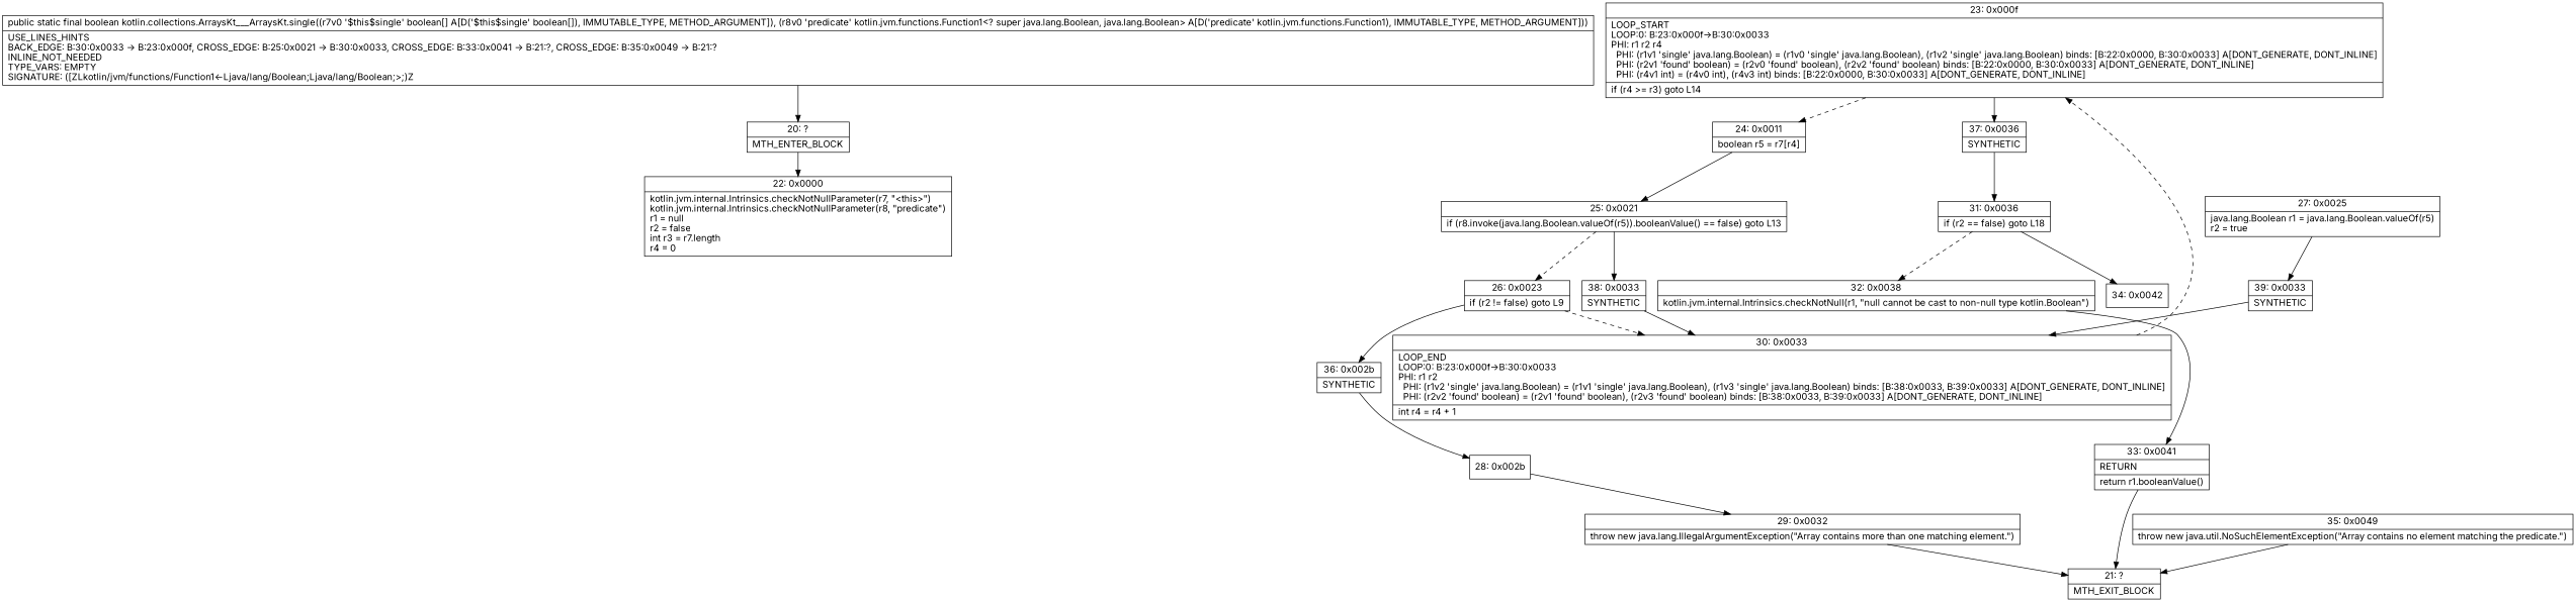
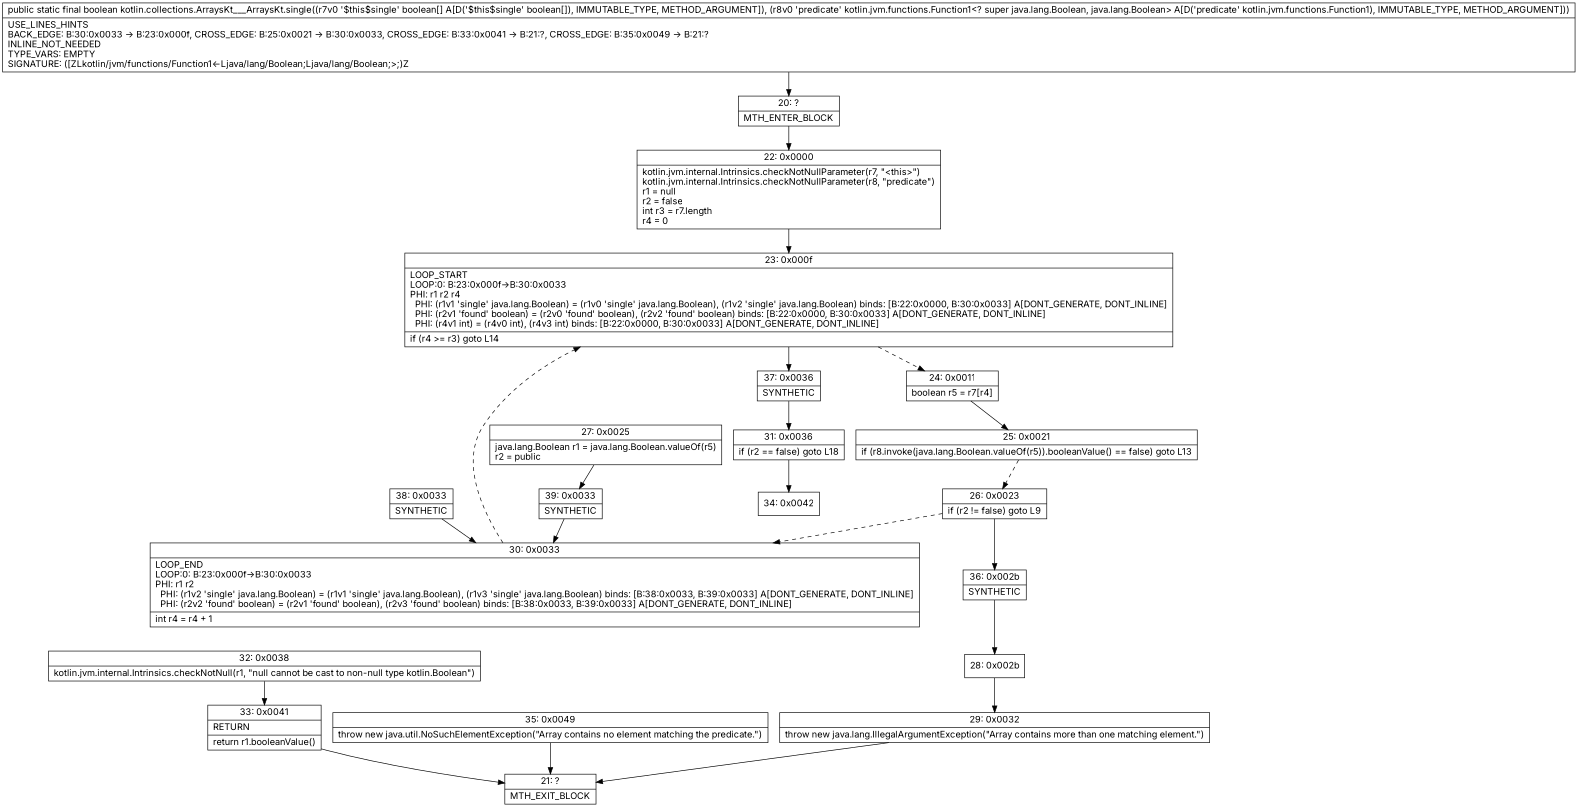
  digraph {
    fontname=Inter
    node [fontname=Inter shape=record]
    edge [fontname=Inter]
    n1 [label="{20\:\ ?|MTH_ENTER_BLOCK\l}"]
    n2 [label="{22\:\ 0x0000|kotlin.jvm.internal.Intrinsics.checkNotNullParameter(r7, \"\<this\>\")\lkotlin.jvm.internal.Intrinsics.checkNotNullParameter(r8, \"predicate\")\lr1 = null\lr2 = false\lint r3 = r7.length\lr4 = 0\l}"]
    n3 [label="{23\:\ 0x000f|LOOP_START\lLOOP:0: B:23:0x000f\-\>B:30:0x0033\lPHI: r1 r2 r4 \l  PHI: (r1v1 'single' java.lang.Boolean) = (r1v0 'single' java.lang.Boolean), (r1v2 'single' java.lang.Boolean) binds: [B:22:0x0000, B:30:0x0033] A[DONT_GENERATE, DONT_INLINE]\l  PHI: (r2v1 'found' boolean) = (r2v0 'found' boolean), (r2v2 'found' boolean) binds: [B:22:0x0000, B:30:0x0033] A[DONT_GENERATE, DONT_INLINE]\l  PHI: (r4v1 int) = (r4v0 int), (r4v3 int) binds: [B:22:0x0000, B:30:0x0033] A[DONT_GENERATE, DONT_INLINE]\l|if (r4 \>= r3) goto L14\l}"]
    n4 [label="{24\:\ 0x0011|boolean r5 = r7[r4]\l}"]
    n5 [label="{37\:\ 0x0036|SYNTHETIC\l}"]
    n6 [label="{25\:\ 0x0021|if (r8.invoke(java.lang.Boolean.valueOf(r5)).booleanValue() == false) goto L13\l}"]
    n7 [label="{31\:\ 0x0036|if (r2 == false) goto L18\l}"]
    n8 [label="{26\:\ 0x0023|if (r2 != false) goto L9\l}"]
    n9 [label="{38\:\ 0x0033|SYNTHETIC\l}"]
    n10 [label="{36\:\ 0x002b|SYNTHETIC\l}"]
    n11 [label="{30\:\ 0x0033|LOOP_END\lLOOP:0: B:23:0x000f\-\>B:30:0x0033\lPHI: r1 r2 \l  PHI: (r1v2 'single' java.lang.Boolean) = (r1v1 'single' java.lang.Boolean), (r1v3 'single' java.lang.Boolean) binds: [B:38:0x0033, B:39:0x0033] A[DONT_GENERATE, DONT_INLINE]\l  PHI: (r2v2 'found' boolean) = (r2v1 'found' boolean), (r2v3 'found' boolean) binds: [B:38:0x0033, B:39:0x0033] A[DONT_GENERATE, DONT_INLINE]\l|int r4 = r4 + 1\l}"]
-   n12 [label="{27\:\ 0x0025|java.lang.Boolean r1 = java.lang.Boolean.valueOf(r5)\lr2 = true\l}"]
+   n12 [label="{27\:\ 0x0025|java.lang.Boolean r1 = java.lang.Boolean.valueOf(r5)\lr2 = public\l}"]
    n13 [label="{39\:\ 0x0033|SYNTHETIC\l}"]
    n14 [label="{28\:\ 0x002b}"]
    n15 [label="{29\:\ 0x0032|throw new java.lang.IllegalArgumentException(\"Array contains more than one matching element.\")\l}"]
    n16 [label="{21\:\ ?|MTH_EXIT_BLOCK\l}"]
    n17 [label="{32\:\ 0x0038|kotlin.jvm.internal.Intrinsics.checkNotNull(r1, \"null cannot be cast to non\-null type kotlin.Boolean\")\l}"]
    n18 [label="{34\:\ 0x0042}"]
    n19 [label="{33\:\ 0x0041|RETURN\l|return r1.booleanValue()\l}"]
    n20 [label="{35\:\ 0x0049|throw new java.util.NoSuchElementException(\"Array contains no element matching the predicate.\")\l}"]
    n21 [label="{public static final boolean kotlin.collections.ArraysKt___ArraysKt.single((r7v0 '$this$single' boolean[] A[D('$this$single' boolean[]), IMMUTABLE_TYPE, METHOD_ARGUMENT]), (r8v0 'predicate' kotlin.jvm.functions.Function1\<? super java.lang.Boolean, java.lang.Boolean\> A[D('predicate' kotlin.jvm.functions.Function1), IMMUTABLE_TYPE, METHOD_ARGUMENT]))  | USE_LINES_HINTS\lBACK_EDGE: B:30:0x0033 \-\> B:23:0x000f, CROSS_EDGE: B:25:0x0021 \-\> B:30:0x0033, CROSS_EDGE: B:33:0x0041 \-\> B:21:?, CROSS_EDGE: B:35:0x0049 \-\> B:21:?\lINLINE_NOT_NEEDED\lTYPE_VARS: EMPTY\lSIGNATURE: ([ZLkotlin\/jvm\/functions\/Function1\<\-Ljava\/lang\/Boolean;Ljava\/lang\/Boolean;\>;)Z\l}"]
    n1 -> n2
+   n2 -> n3
    n3 -> n4 [style=dashed]
    n3 -> n5
    n4 -> n6
    n5 -> n7
    n6 -> n8 [style=dashed]
-   n6 -> n9
-   n7 -> n17 [style=dashed]
    n7 -> n18
    n8 -> n10
    n8 -> n11 [style=dashed]
    n9 -> n11
    n10 -> n14
    n11 -> n3 [style=dashed]
    n12 -> n13
    n13 -> n11
    n14 -> n15
    n15 -> n16
    n17 -> n19
    n19 -> n16
    n20 -> n16
    n21 -> n1
  }
